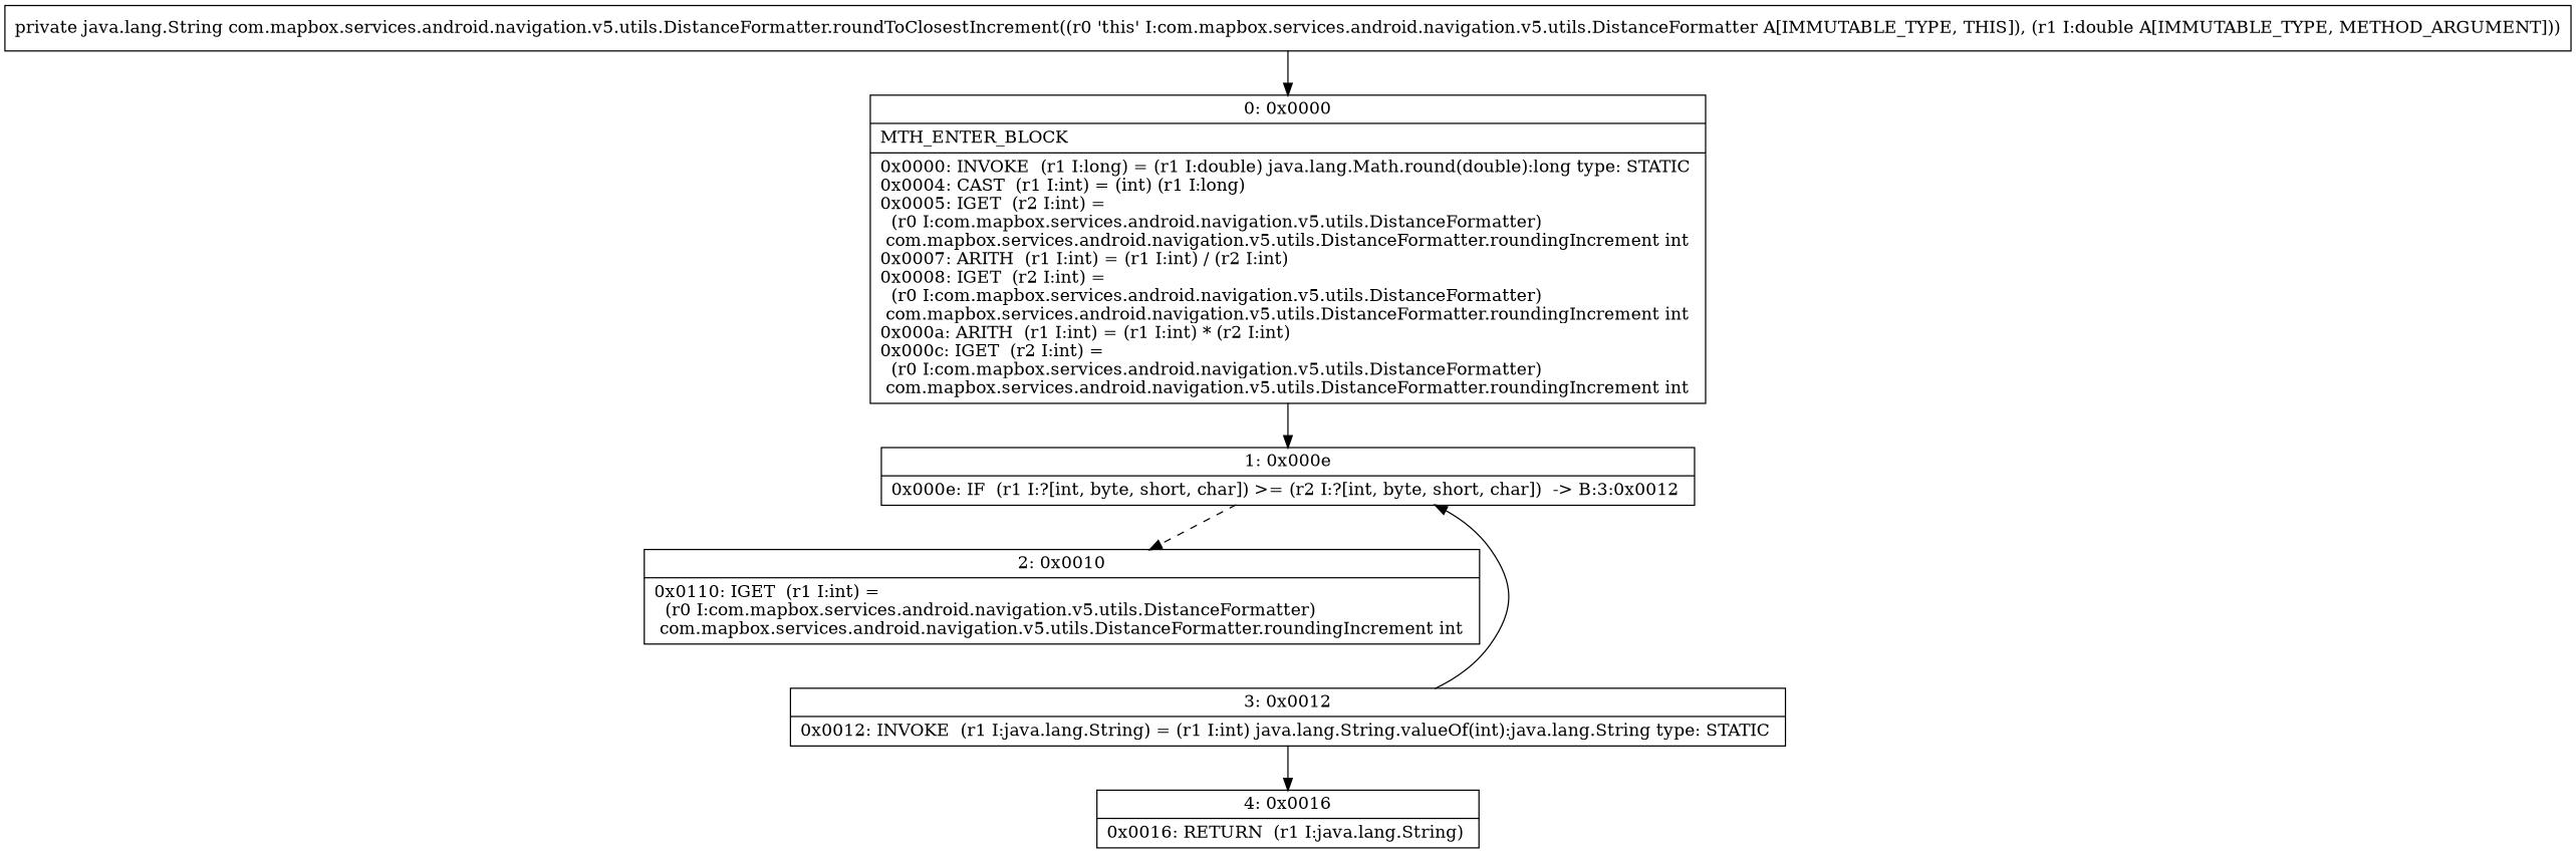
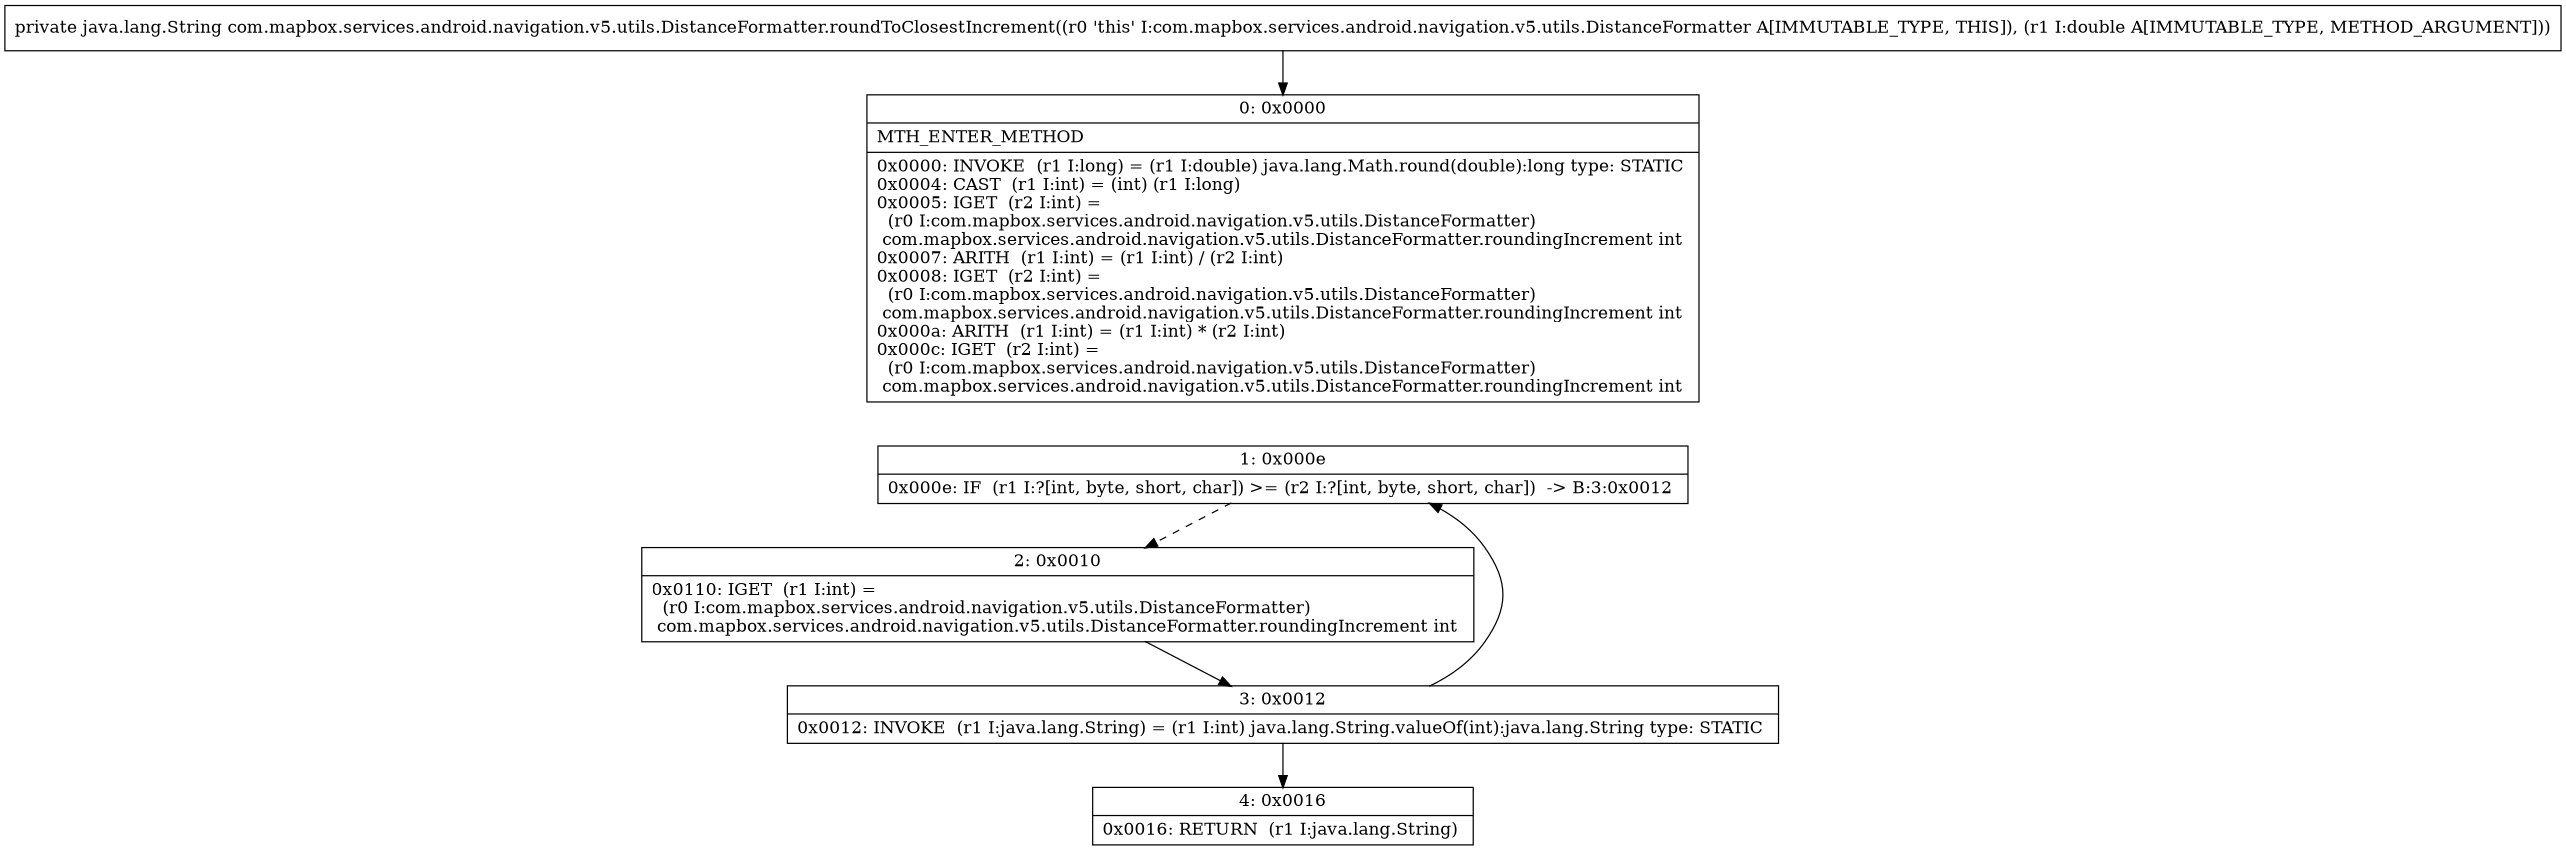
  digraph {
    node [shape=record]
-   n1 [label="{0\:\ 0x0000|MTH_ENTER_BLOCK\l|0x0000: INVOKE  (r1 I:long) = (r1 I:double) java.lang.Math.round(double):long type: STATIC \l0x0004: CAST  (r1 I:int) = (int) (r1 I:long) \l0x0005: IGET  (r2 I:int) = \l  (r0 I:com.mapbox.services.android.navigation.v5.utils.DistanceFormatter)\l com.mapbox.services.android.navigation.v5.utils.DistanceFormatter.roundingIncrement int \l0x0007: ARITH  (r1 I:int) = (r1 I:int) \/ (r2 I:int) \l0x0008: IGET  (r2 I:int) = \l  (r0 I:com.mapbox.services.android.navigation.v5.utils.DistanceFormatter)\l com.mapbox.services.android.navigation.v5.utils.DistanceFormatter.roundingIncrement int \l0x000a: ARITH  (r1 I:int) = (r1 I:int) * (r2 I:int) \l0x000c: IGET  (r2 I:int) = \l  (r0 I:com.mapbox.services.android.navigation.v5.utils.DistanceFormatter)\l com.mapbox.services.android.navigation.v5.utils.DistanceFormatter.roundingIncrement int \l}"]
+   n1 [label="{0\:\ 0x0000|MTH_ENTER_METHOD\l|0x0000: INVOKE  (r1 I:long) = (r1 I:double) java.lang.Math.round(double):long type: STATIC \l0x0004: CAST  (r1 I:int) = (int) (r1 I:long) \l0x0005: IGET  (r2 I:int) = \l  (r0 I:com.mapbox.services.android.navigation.v5.utils.DistanceFormatter)\l com.mapbox.services.android.navigation.v5.utils.DistanceFormatter.roundingIncrement int \l0x0007: ARITH  (r1 I:int) = (r1 I:int) \/ (r2 I:int) \l0x0008: IGET  (r2 I:int) = \l  (r0 I:com.mapbox.services.android.navigation.v5.utils.DistanceFormatter)\l com.mapbox.services.android.navigation.v5.utils.DistanceFormatter.roundingIncrement int \l0x000a: ARITH  (r1 I:int) = (r1 I:int) * (r2 I:int) \l0x000c: IGET  (r2 I:int) = \l  (r0 I:com.mapbox.services.android.navigation.v5.utils.DistanceFormatter)\l com.mapbox.services.android.navigation.v5.utils.DistanceFormatter.roundingIncrement int \l}"]
    n2 [label="{1\:\ 0x000e|0x000e: IF  (r1 I:?[int, byte, short, char]) \>= (r2 I:?[int, byte, short, char])  \-\> B:3:0x0012 \l}"]
    n3 [label="{2\:\ 0x0010|0x0110: IGET  (r1 I:int) = \l  (r0 I:com.mapbox.services.android.navigation.v5.utils.DistanceFormatter)\l com.mapbox.services.android.navigation.v5.utils.DistanceFormatter.roundingIncrement int \l}"]
    n4 [label="{3\:\ 0x0012|0x0012: INVOKE  (r1 I:java.lang.String) = (r1 I:int) java.lang.String.valueOf(int):java.lang.String type: STATIC \l}"]
    n5 [label="{4\:\ 0x0016|0x0016: RETURN  (r1 I:java.lang.String) \l}"]
    n6 [label="{private java.lang.String com.mapbox.services.android.navigation.v5.utils.DistanceFormatter.roundToClosestIncrement((r0 'this' I:com.mapbox.services.android.navigation.v5.utils.DistanceFormatter A[IMMUTABLE_TYPE, THIS]), (r1 I:double A[IMMUTABLE_TYPE, METHOD_ARGUMENT])) }"]
-   n1 -> n2
    n2 -> n3 [style=dashed]
+   n3 -> n4
    n4 -> n2
    n4 -> n5
    n6 -> n1
  }
